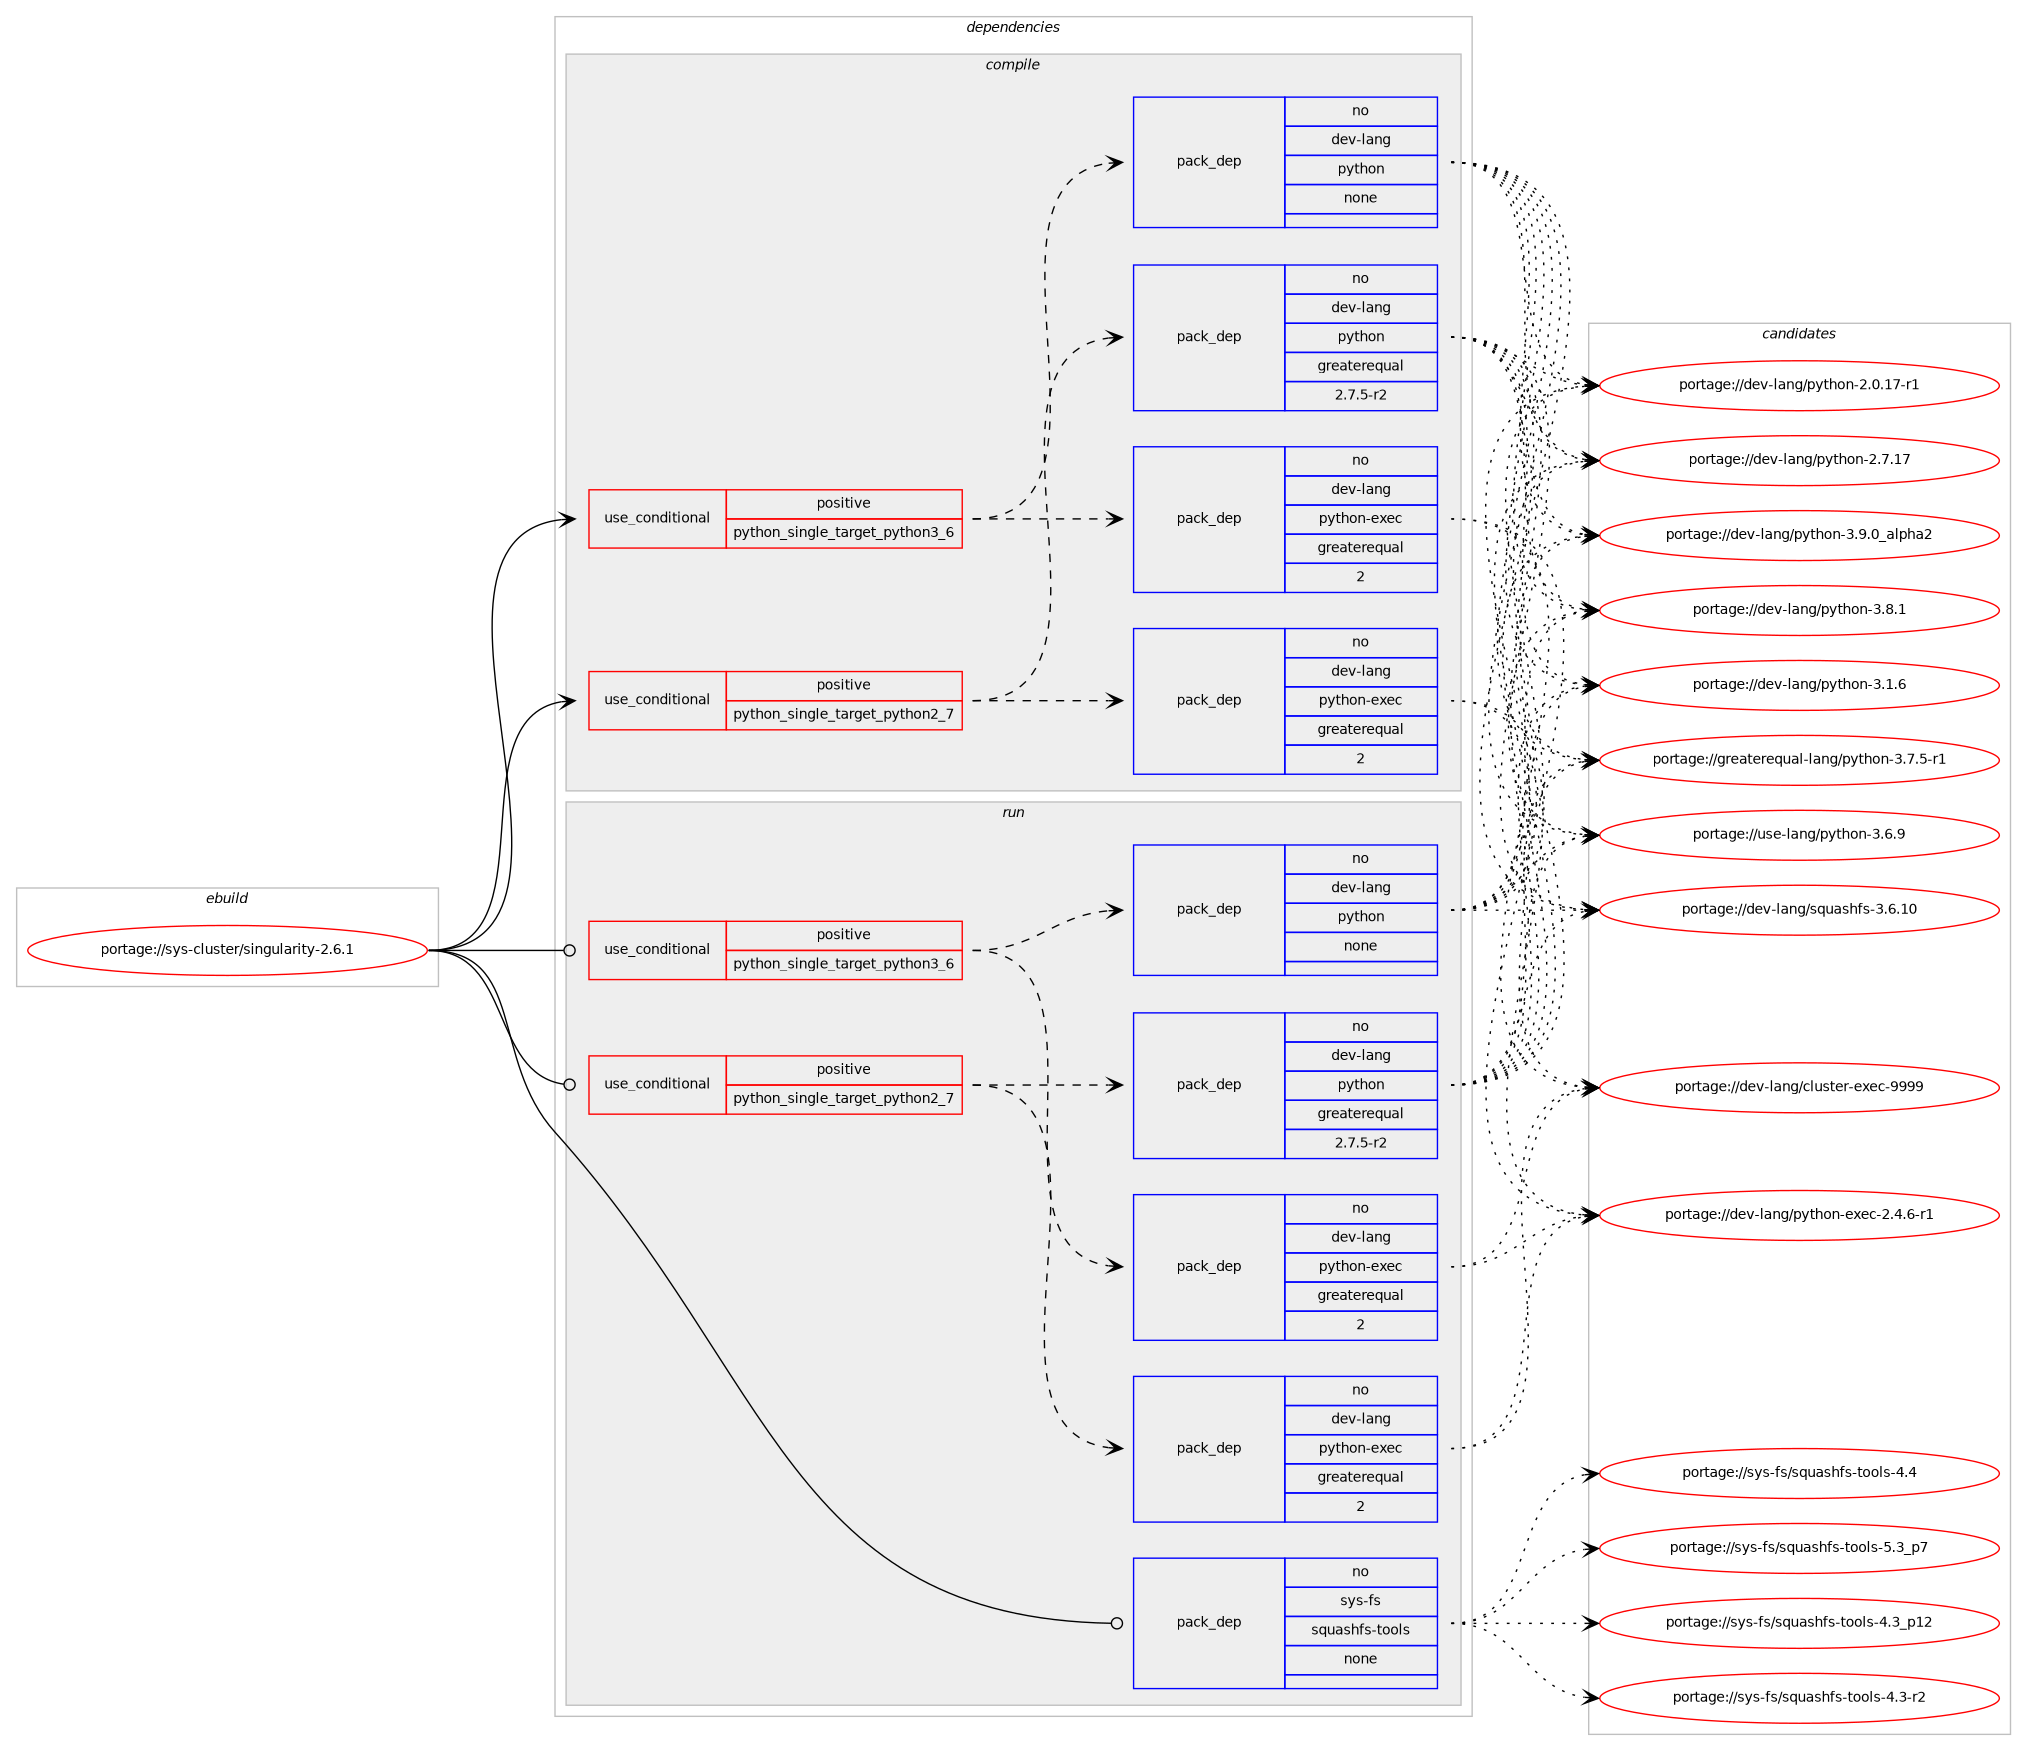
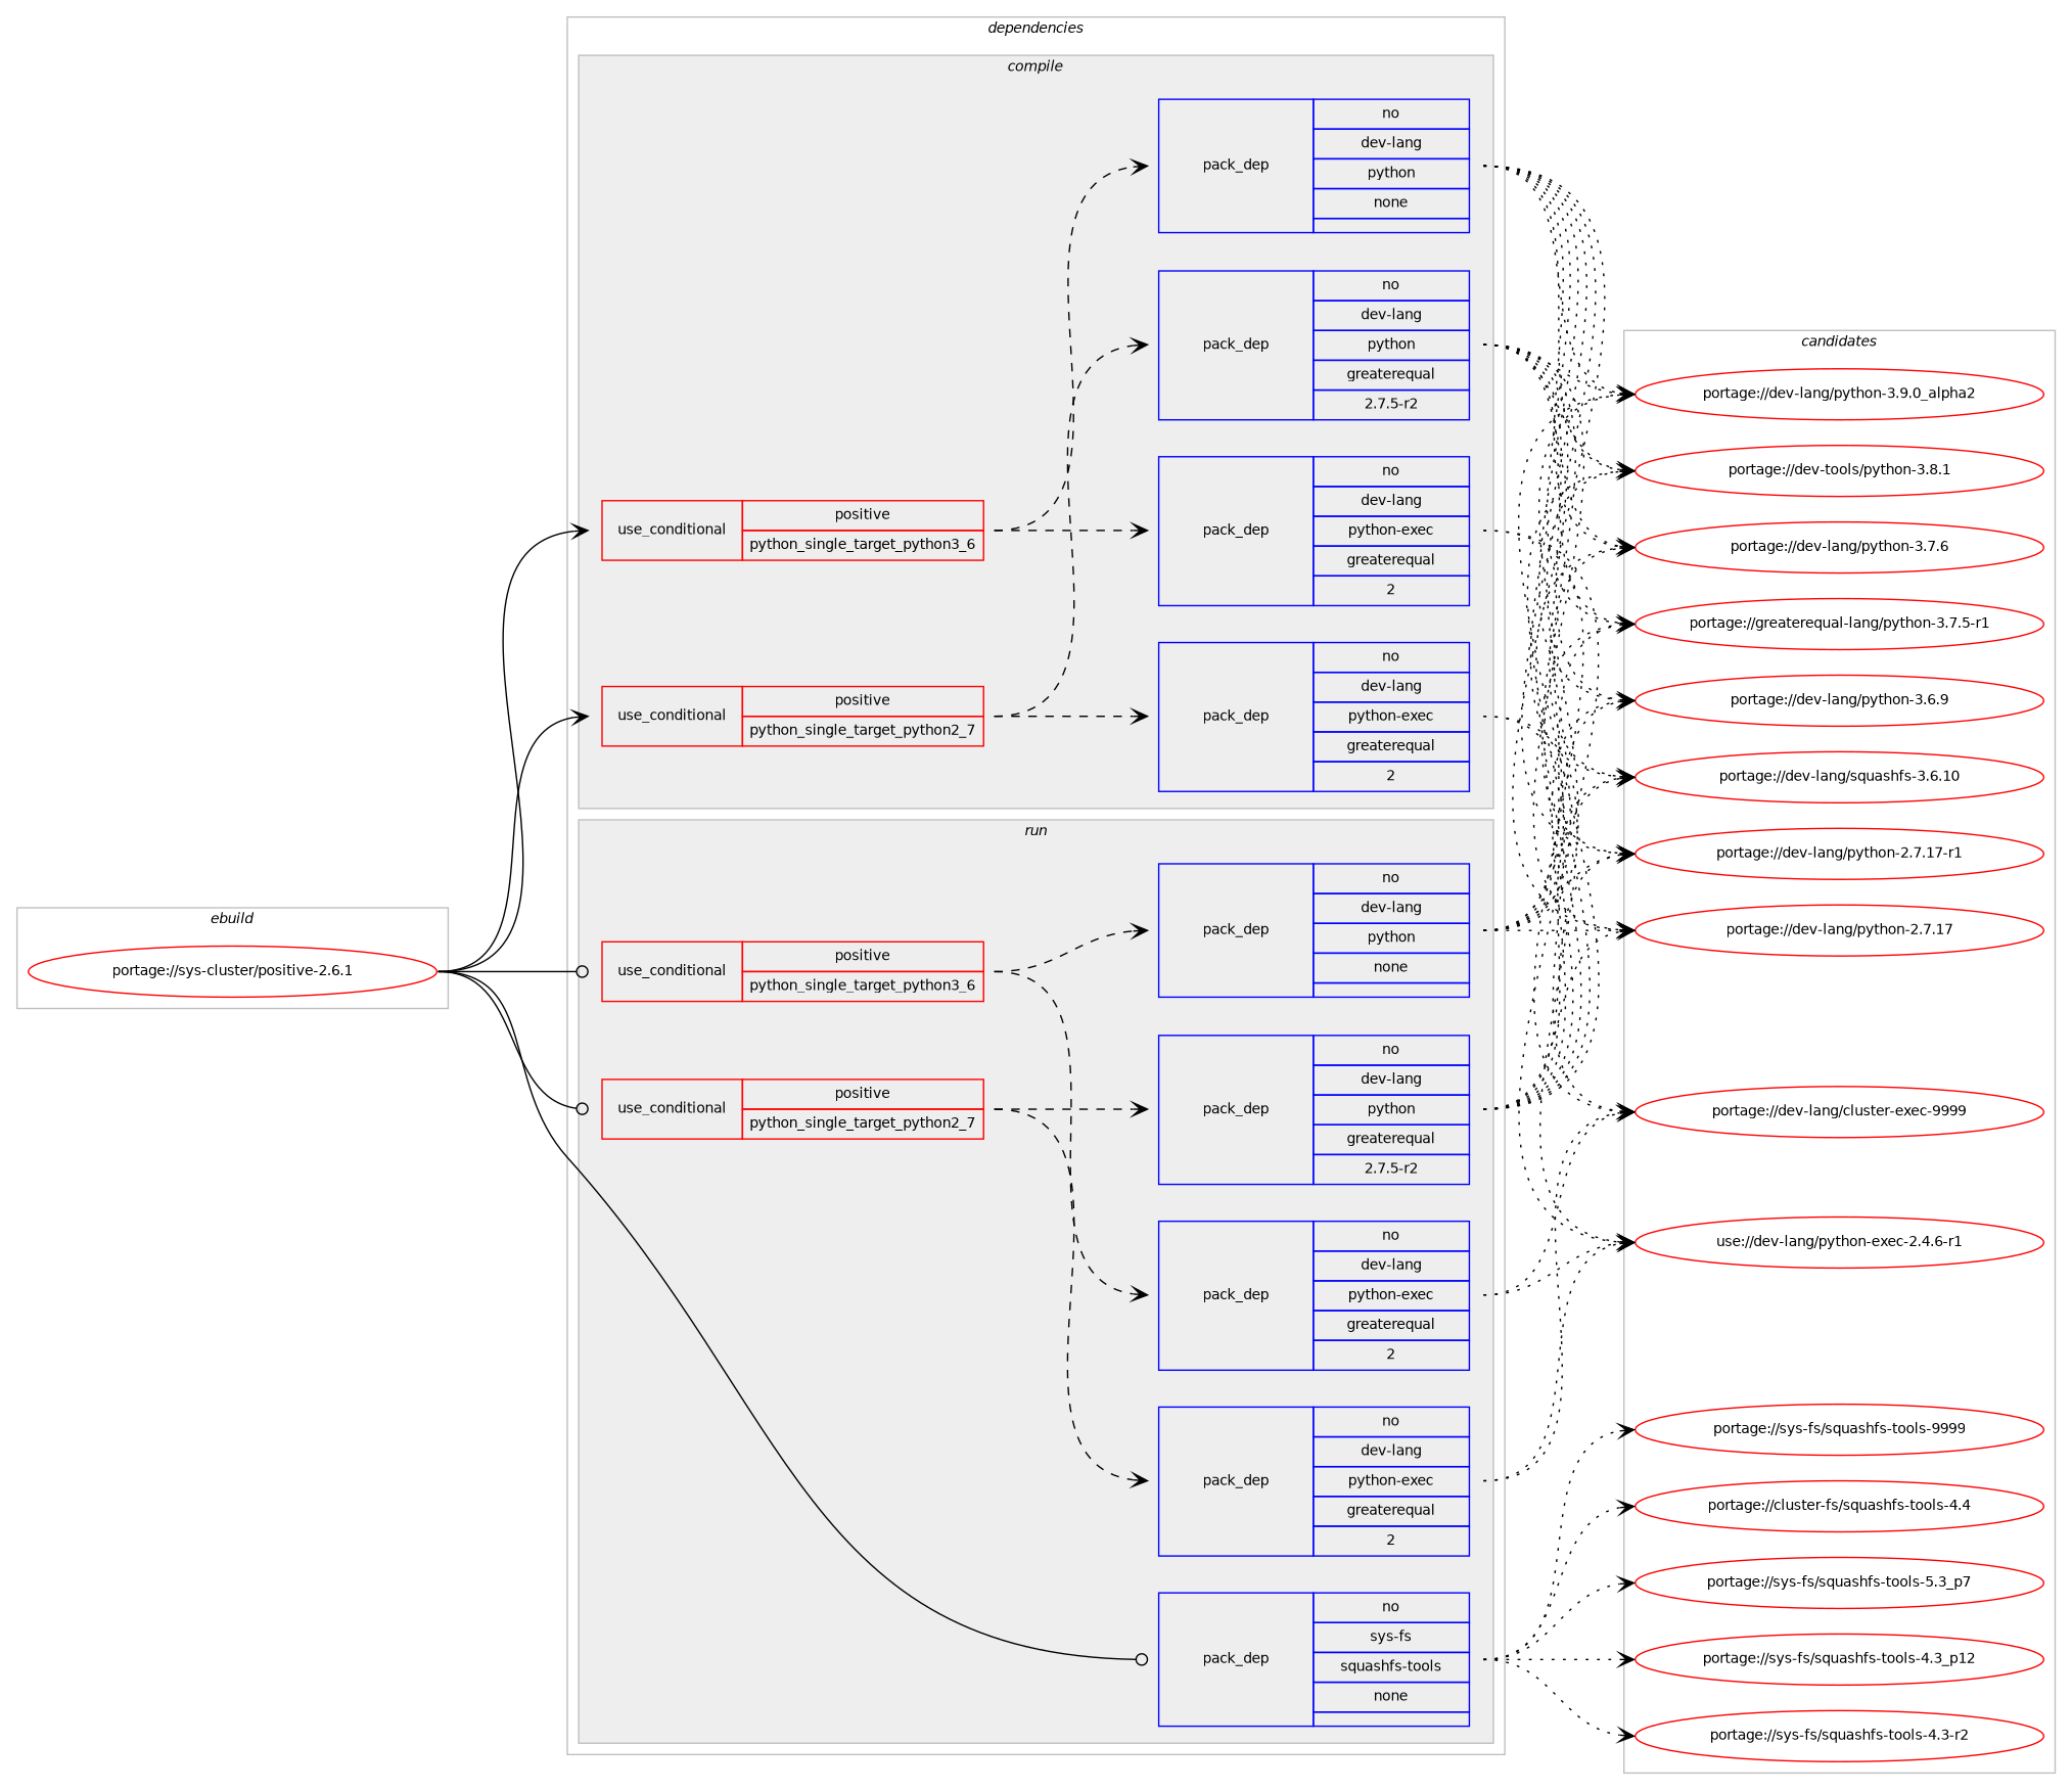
  digraph {
    compound=true
    concentrate=true
    fontname="DejaVu Sans"
    fontsize=10
    newrank=true
    rankdir=LR
    ranksep=1.5
    node [color=red fontname="DejaVu Sans" fontsize=10]
    edge [arrowhead=vee fontname="DejaVu Sans" headport=w style=dotted tailport=e weight=100]
-   n1 [label="portage://sys-cluster/singularity-2.6.1" width=4]
+   n1 [label="portage://sys-cluster/positive-2.6.1" width=4]
    n2 [color=blue label=<<TABLE BORDER="0" CELLBORDER="1" CELLSPACING="0" CELLPADDING="4" WIDTH="220"><TR><TD ROWSPAN="6" CELLPADDING="30">pack_dep</TD></TR><TR><TD WIDTH="110">no</TD></TR><TR><TD>dev-lang</TD></TR><TR><TD>python</TD></TR><TR><TD>greaterequal</TD></TR><TR><TD>2.7.5-r2</TD></TR></TABLE>> shape=none]
    n3 [color=blue label=<<TABLE BORDER="0" CELLBORDER="1" CELLSPACING="0" CELLPADDING="4" WIDTH="220"><TR><TD ROWSPAN="6" CELLPADDING="30">pack_dep</TD></TR><TR><TD WIDTH="110">no</TD></TR><TR><TD>dev-lang</TD></TR><TR><TD>python-exec</TD></TR><TR><TD>greaterequal</TD></TR><TR><TD>2</TD></TR></TABLE>> shape=none]
    n4 [label=<<TABLE BORDER="0" CELLBORDER="1" CELLSPACING="0" CELLPADDING="4"><TR><TD ROWSPAN="3" CELLPADDING="10">use_conditional</TD></TR><TR><TD>positive</TD></TR><TR><TD>python_single_target_python2_7</TD></TR></TABLE>> shape=none]
    n5 [color=blue label=<<TABLE BORDER="0" CELLBORDER="1" CELLSPACING="0" CELLPADDING="4" WIDTH="220"><TR><TD ROWSPAN="6" CELLPADDING="30">pack_dep</TD></TR><TR><TD WIDTH="110">no</TD></TR><TR><TD>dev-lang</TD></TR><TR><TD>python</TD></TR><TR><TD>none</TD></TR><TR><TD></TD></TR></TABLE>> shape=none]
    n6 [color=blue label=<<TABLE BORDER="0" CELLBORDER="1" CELLSPACING="0" CELLPADDING="4" WIDTH="220"><TR><TD ROWSPAN="6" CELLPADDING="30">pack_dep</TD></TR><TR><TD WIDTH="110">no</TD></TR><TR><TD>dev-lang</TD></TR><TR><TD>python-exec</TD></TR><TR><TD>greaterequal</TD></TR><TR><TD>2</TD></TR></TABLE>> shape=none]
    n7 [label=<<TABLE BORDER="0" CELLBORDER="1" CELLSPACING="0" CELLPADDING="4"><TR><TD ROWSPAN="3" CELLPADDING="10">use_conditional</TD></TR><TR><TD>positive</TD></TR><TR><TD>python_single_target_python3_6</TD></TR></TABLE>> shape=none]
    n8 [color=blue label=<<TABLE BORDER="0" CELLBORDER="1" CELLSPACING="0" CELLPADDING="4" WIDTH="220"><TR><TD ROWSPAN="6" CELLPADDING="30">pack_dep</TD></TR><TR><TD WIDTH="110">no</TD></TR><TR><TD>dev-lang</TD></TR><TR><TD>python</TD></TR><TR><TD>greaterequal</TD></TR><TR><TD>2.7.5-r2</TD></TR></TABLE>> shape=none]
    n9 [color=blue label=<<TABLE BORDER="0" CELLBORDER="1" CELLSPACING="0" CELLPADDING="4" WIDTH="220"><TR><TD ROWSPAN="6" CELLPADDING="30">pack_dep</TD></TR><TR><TD WIDTH="110">no</TD></TR><TR><TD>dev-lang</TD></TR><TR><TD>python-exec</TD></TR><TR><TD>greaterequal</TD></TR><TR><TD>2</TD></TR></TABLE>> shape=none]
    n10 [label=<<TABLE BORDER="0" CELLBORDER="1" CELLSPACING="0" CELLPADDING="4"><TR><TD ROWSPAN="3" CELLPADDING="10">use_conditional</TD></TR><TR><TD>positive</TD></TR><TR><TD>python_single_target_python2_7</TD></TR></TABLE>> shape=none]
    n11 [color=blue label=<<TABLE BORDER="0" CELLBORDER="1" CELLSPACING="0" CELLPADDING="4" WIDTH="220"><TR><TD ROWSPAN="6" CELLPADDING="30">pack_dep</TD></TR><TR><TD WIDTH="110">no</TD></TR><TR><TD>dev-lang</TD></TR><TR><TD>python</TD></TR><TR><TD>none</TD></TR><TR><TD></TD></TR></TABLE>> shape=none]
    n12 [color=blue label=<<TABLE BORDER="0" CELLBORDER="1" CELLSPACING="0" CELLPADDING="4" WIDTH="220"><TR><TD ROWSPAN="6" CELLPADDING="30">pack_dep</TD></TR><TR><TD WIDTH="110">no</TD></TR><TR><TD>dev-lang</TD></TR><TR><TD>python-exec</TD></TR><TR><TD>greaterequal</TD></TR><TR><TD>2</TD></TR></TABLE>> shape=none]
    n13 [label=<<TABLE BORDER="0" CELLBORDER="1" CELLSPACING="0" CELLPADDING="4"><TR><TD ROWSPAN="3" CELLPADDING="10">use_conditional</TD></TR><TR><TD>positive</TD></TR><TR><TD>python_single_target_python3_6</TD></TR></TABLE>> shape=none]
    n14 [color=blue label=<<TABLE BORDER="0" CELLBORDER="1" CELLSPACING="0" CELLPADDING="4" WIDTH="220"><TR><TD ROWSPAN="6" CELLPADDING="30">pack_dep</TD></TR><TR><TD WIDTH="110">no</TD></TR><TR><TD>sys-fs</TD></TR><TR><TD>squashfs-tools</TD></TR><TR><TD>none</TD></TR><TR><TD></TD></TR></TABLE>> shape=none]
    n15 [label="portage://dev-lang/python-3.9.0_alpha2" width=4]
-   n16 [label="portage://dev-lang/python-3.8.1" width=4]
-   n17 [label="portage://dev-lang/python-3.1.6" width=4]
+   n16 [label="portage://dev-tools/python-3.8.1" width=4]
+   n17 [label="portage://dev-lang/python-3.7.6" width=4]
    n18 [label="portage://greaterequal-lang/python-3.7.5-r1" width=4]
-   n19 [label="portage://use-lang/python-3.6.9" width=4]
+   n19 [label="portage://dev-lang/python-3.6.9" width=4]
    n20 [label="portage://dev-lang/squashfs-3.6.10" width=4]
-   n21 [label="portage://dev-lang/python-2.0.17-r1" width=4]
+   n21 [label="portage://dev-lang/python-2.7.17-r1" width=4]
    n22 [label="portage://dev-lang/python-2.7.17" width=4]
    n23 [label="portage://dev-lang/cluster-exec-9999" width=4]
-   n24 [label="portage://dev-lang/python-exec-2.4.6-r1" width=4]
-   n26 [label="portage://sys-fs/squashfs-tools-4.4" width=4]
+   n24 [label="use://dev-lang/python-exec-2.4.6-r1" width=4]
+   n25 [label="portage://sys-fs/squashfs-tools-9999" width=4]
+   n26 [label="portage://cluster-fs/squashfs-tools-4.4" width=4]
    n27 [label="portage://sys-fs/squashfs-tools-5.3_p7" width=4]
    n28 [label="portage://sys-fs/squashfs-tools-4.3_p12" width=4]
    n29 [label="portage://sys-fs/squashfs-tools-4.3-r2" width=4]
    subgraph cluster_1 {
      color=gray
      label=<<i>ebuild</i>>
      rank=same
      n1
    }
    subgraph cluster_2 {
      color=gray
      label=<<i>dependencies</i>>
      subgraph cluster_3 {
        color=gray
        fillcolor="#eeeeee"
        label=<<i>compile</i>>
        style=filled
        subgraph sub_4 {
          color=gray
          fillcolor="#eeeeee"
          label=<<i>compile</i>>
          style=filled
          n4
          subgraph sub_5 {
            color=gray
            fillcolor="#eeeeee"
            label=<<i>compile</i>>
            style=filled
            n2
          }
          subgraph sub_6 {
            color=gray
            fillcolor="#eeeeee"
            label=<<i>compile</i>>
            style=filled
            n3
          }
        }
        subgraph sub_7 {
          color=gray
          fillcolor="#eeeeee"
          label=<<i>compile</i>>
          style=filled
          n7
          subgraph sub_8 {
            color=gray
            fillcolor="#eeeeee"
            label=<<i>compile</i>>
            style=filled
            n5
          }
          subgraph sub_9 {
            color=gray
            fillcolor="#eeeeee"
            label=<<i>compile</i>>
            style=filled
            n6
          }
        }
      }
      subgraph cluster_10 {
        color=gray
        fillcolor="#eeeeee"
        label=<<i>compile and run</i>>
        style=filled
      }
      subgraph cluster_11 {
        color=gray
        fillcolor="#eeeeee"
        label=<<i>run</i>>
        style=filled
        subgraph sub_12 {
          color=gray
          fillcolor="#eeeeee"
          label=<<i>run</i>>
          style=filled
          n10
          subgraph sub_13 {
            color=gray
            fillcolor="#eeeeee"
            label=<<i>run</i>>
            style=filled
            n8
          }
          subgraph sub_14 {
            color=gray
            fillcolor="#eeeeee"
            label=<<i>run</i>>
            style=filled
            n9
          }
        }
        subgraph sub_15 {
          color=gray
          fillcolor="#eeeeee"
          label=<<i>run</i>>
          style=filled
          n13
          subgraph sub_16 {
            color=gray
            fillcolor="#eeeeee"
            label=<<i>run</i>>
            style=filled
            n11
          }
          subgraph sub_17 {
            color=gray
            fillcolor="#eeeeee"
            label=<<i>run</i>>
            style=filled
            n12
          }
        }
        subgraph sub_18 {
          color=gray
          fillcolor="#eeeeee"
          label=<<i>run</i>>
          style=filled
          n14
        }
      }
    }
    subgraph cluster_19 {
      color=gray
      label=<<i>candidates</i>>
      rank=same
      subgraph sub_20 {
        color=black
        label=<<i>candidates</i>>
        nodesep=1
        rank=same
        n15
        n16
        n17
        n18
        n19
        n20
        n21
        n22
      }
      subgraph sub_21 {
        color=black
        label=<<i>candidates</i>>
        nodesep=1
        rank=same
        n23
        n24
      }
      subgraph sub_22 {
        color=black
        label=<<i>candidates</i>>
        nodesep=1
        rank=same
        n15
        n16
        n17
        n18
        n19
        n20
        n21
        n22
      }
      subgraph sub_23 {
        color=black
        label=<<i>candidates</i>>
        nodesep=1
        rank=same
        n23
        n24
      }
      subgraph sub_24 {
        color=black
        label=<<i>candidates</i>>
        nodesep=1
        rank=same
        n15
        n16
        n17
        n18
        n19
        n20
        n21
        n22
      }
      subgraph sub_25 {
        color=black
        label=<<i>candidates</i>>
        nodesep=1
        rank=same
        n23
        n24
      }
      subgraph sub_26 {
        color=black
        label=<<i>candidates</i>>
        nodesep=1
        rank=same
        n15
        n16
        n17
        n18
        n19
        n20
        n21
        n22
      }
      subgraph sub_27 {
        color=black
        label=<<i>candidates</i>>
        nodesep=1
        rank=same
        n23
        n24
      }
      subgraph sub_28 {
        color=black
        label=<<i>candidates</i>>
        nodesep=1
        rank=same
+       n25
        n26
        n27
        n28
        n29
      }
    }
    n1 -> n4 [style=solid weight=20]
    n1 -> n7 [style=solid weight=20]
    n1 -> n10 [arrowhead=odot style=solid weight=20]
    n1 -> n13 [arrowhead=odot style=solid weight=20]
    n1 -> n14 [arrowhead=odot style=solid weight=20]
    n2 -> n15
    n2 -> n16
    n2 -> n17
    n2 -> n18
    n2 -> n19
    n2 -> n20
    n2 -> n21
    n2 -> n22
    n3 -> n23
    n3 -> n24
    n4 -> n2 [style=dashed weight=20]
    n4 -> n3 [style=dashed weight=20]
    n5 -> n15
    n5 -> n16
    n5 -> n17
    n5 -> n18
    n5 -> n19
    n5 -> n20
    n5 -> n21
    n5 -> n22
    n6 -> n23
    n6 -> n24
    n7 -> n5 [style=dashed weight=20]
    n7 -> n6 [style=dashed weight=20]
    n8 -> n15
    n8 -> n16
    n8 -> n17
    n8 -> n18
    n8 -> n19
    n8 -> n20
    n8 -> n21
    n8 -> n22
    n9 -> n23
    n9 -> n24
    n10 -> n8 [style=dashed weight=20]
    n10 -> n9 [style=dashed weight=20]
    n11 -> n15
    n11 -> n16
    n11 -> n17
    n11 -> n18
    n11 -> n19
    n11 -> n20
    n11 -> n21
    n11 -> n22
    n12 -> n23
    n12 -> n24
    n13 -> n11 [style=dashed weight=20]
    n13 -> n12 [style=dashed weight=20]
+   n14 -> n25
    n14 -> n26
    n14 -> n27
    n14 -> n28
    n14 -> n29
  }
